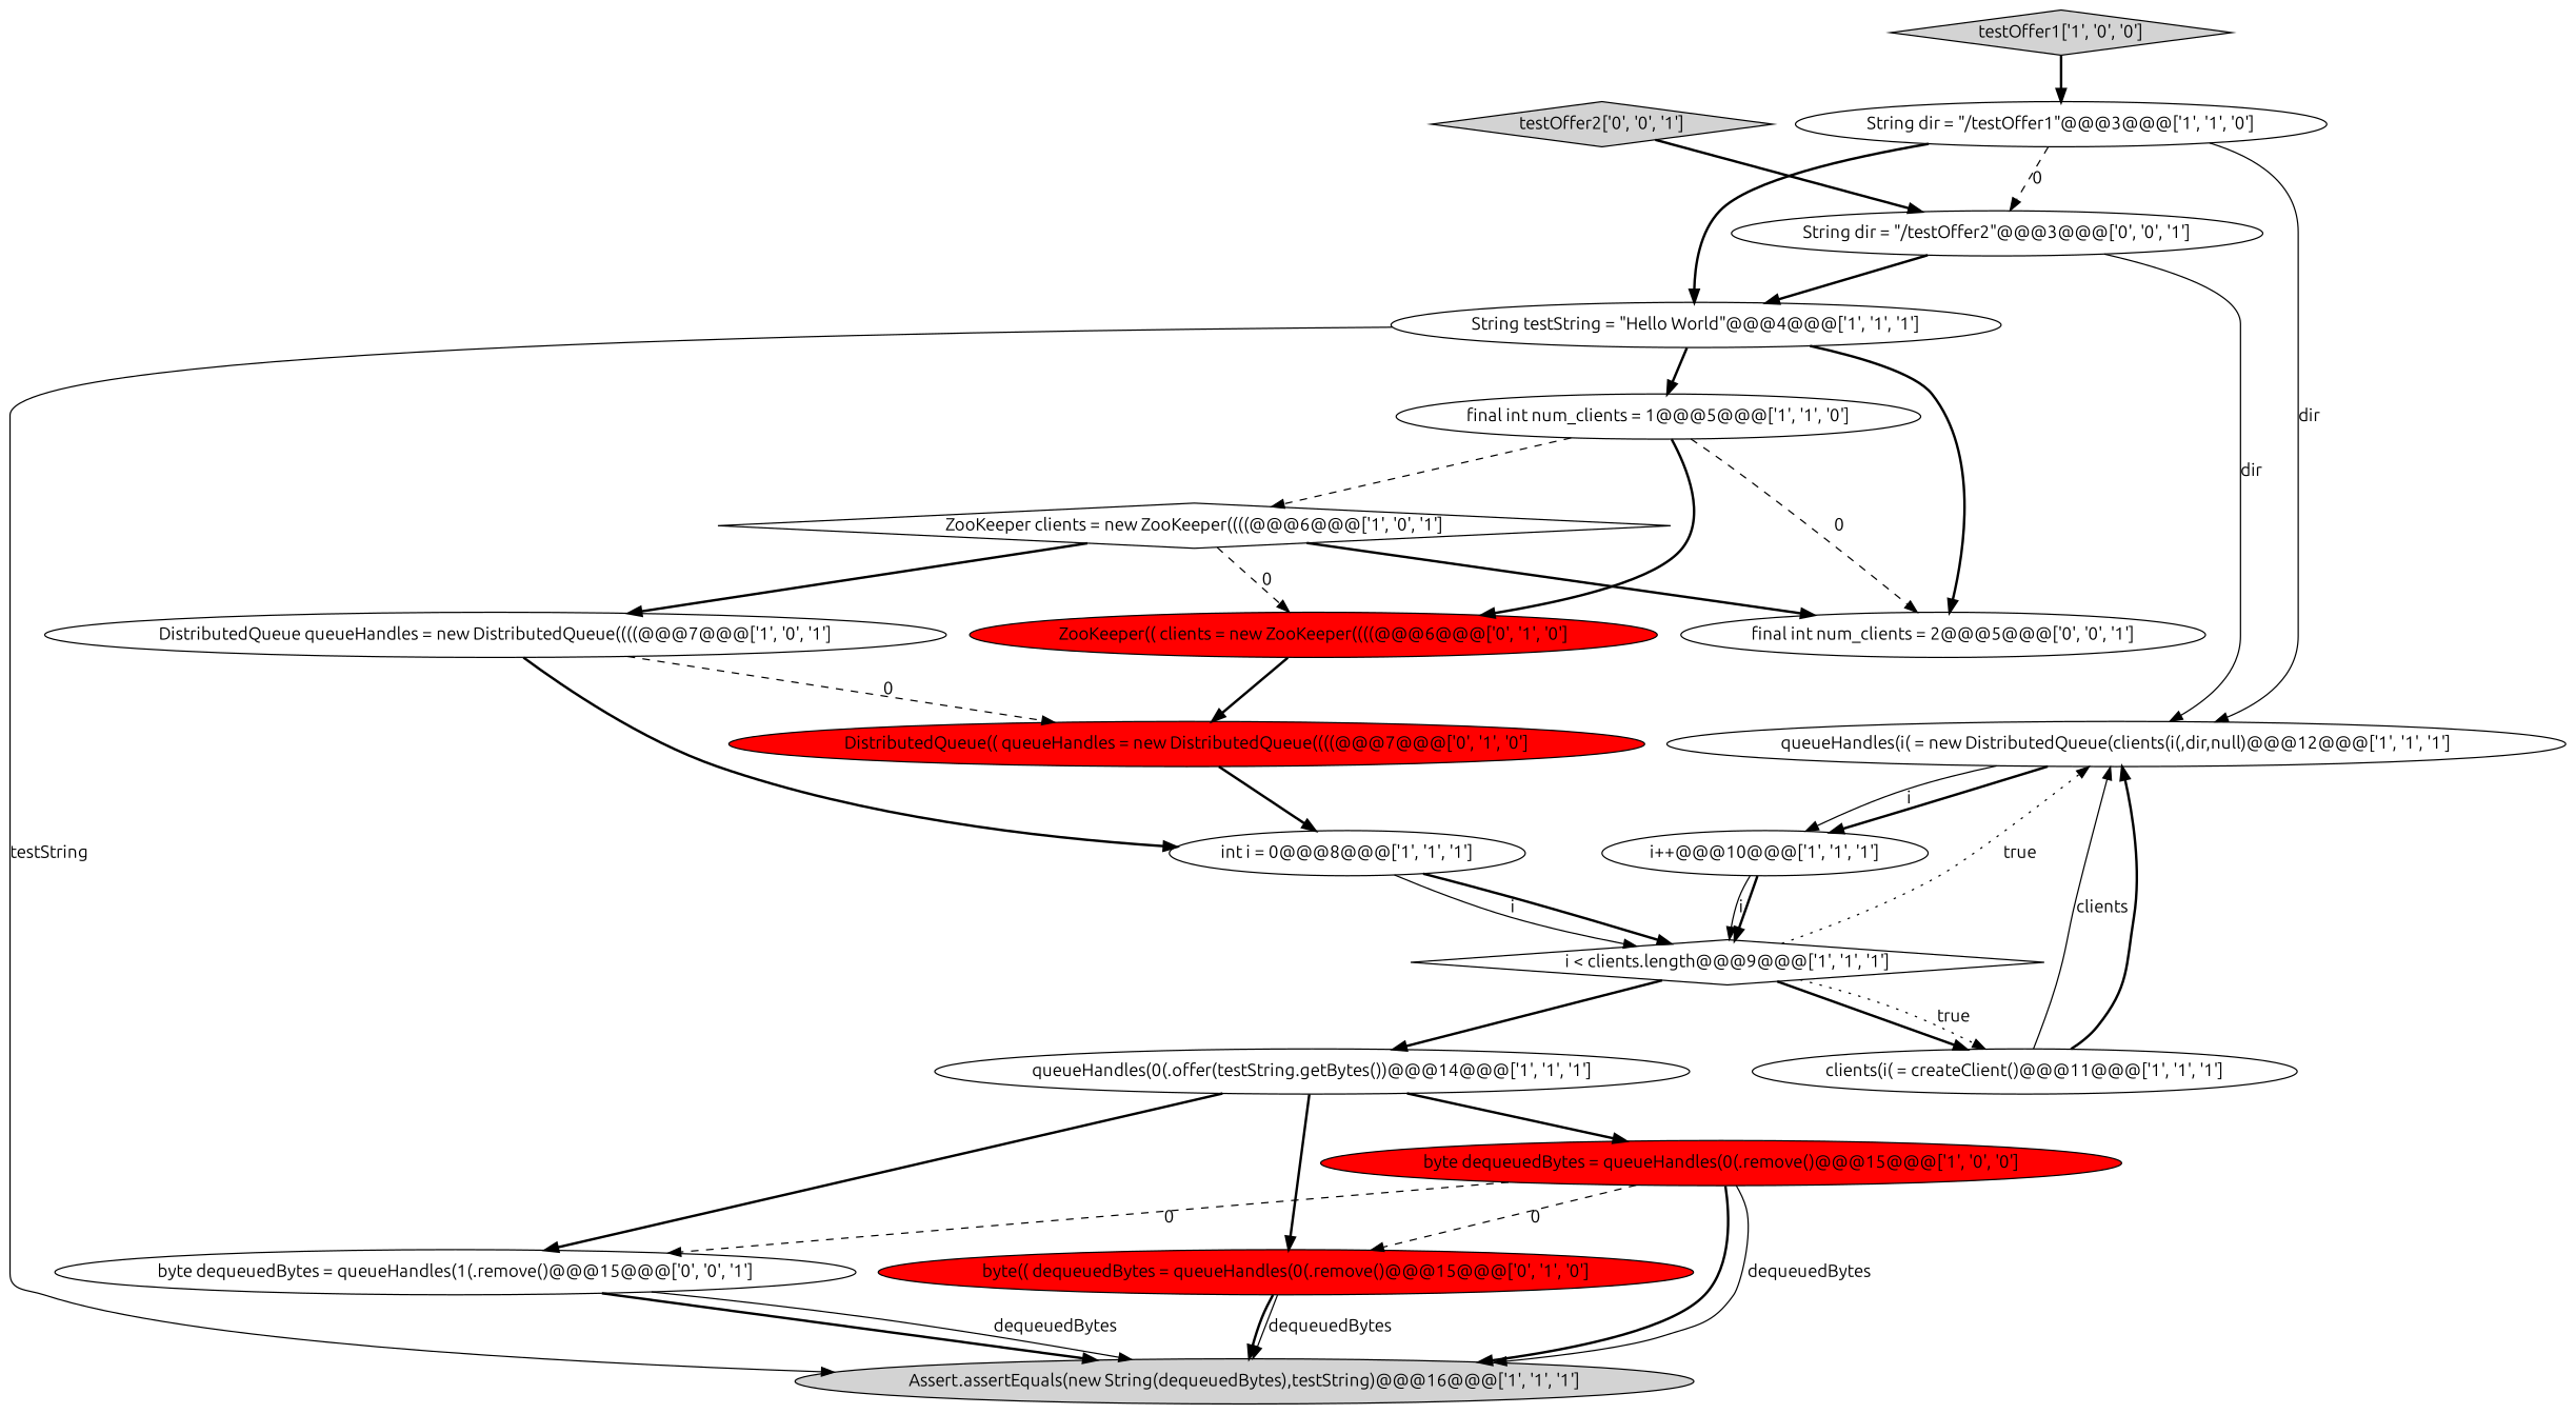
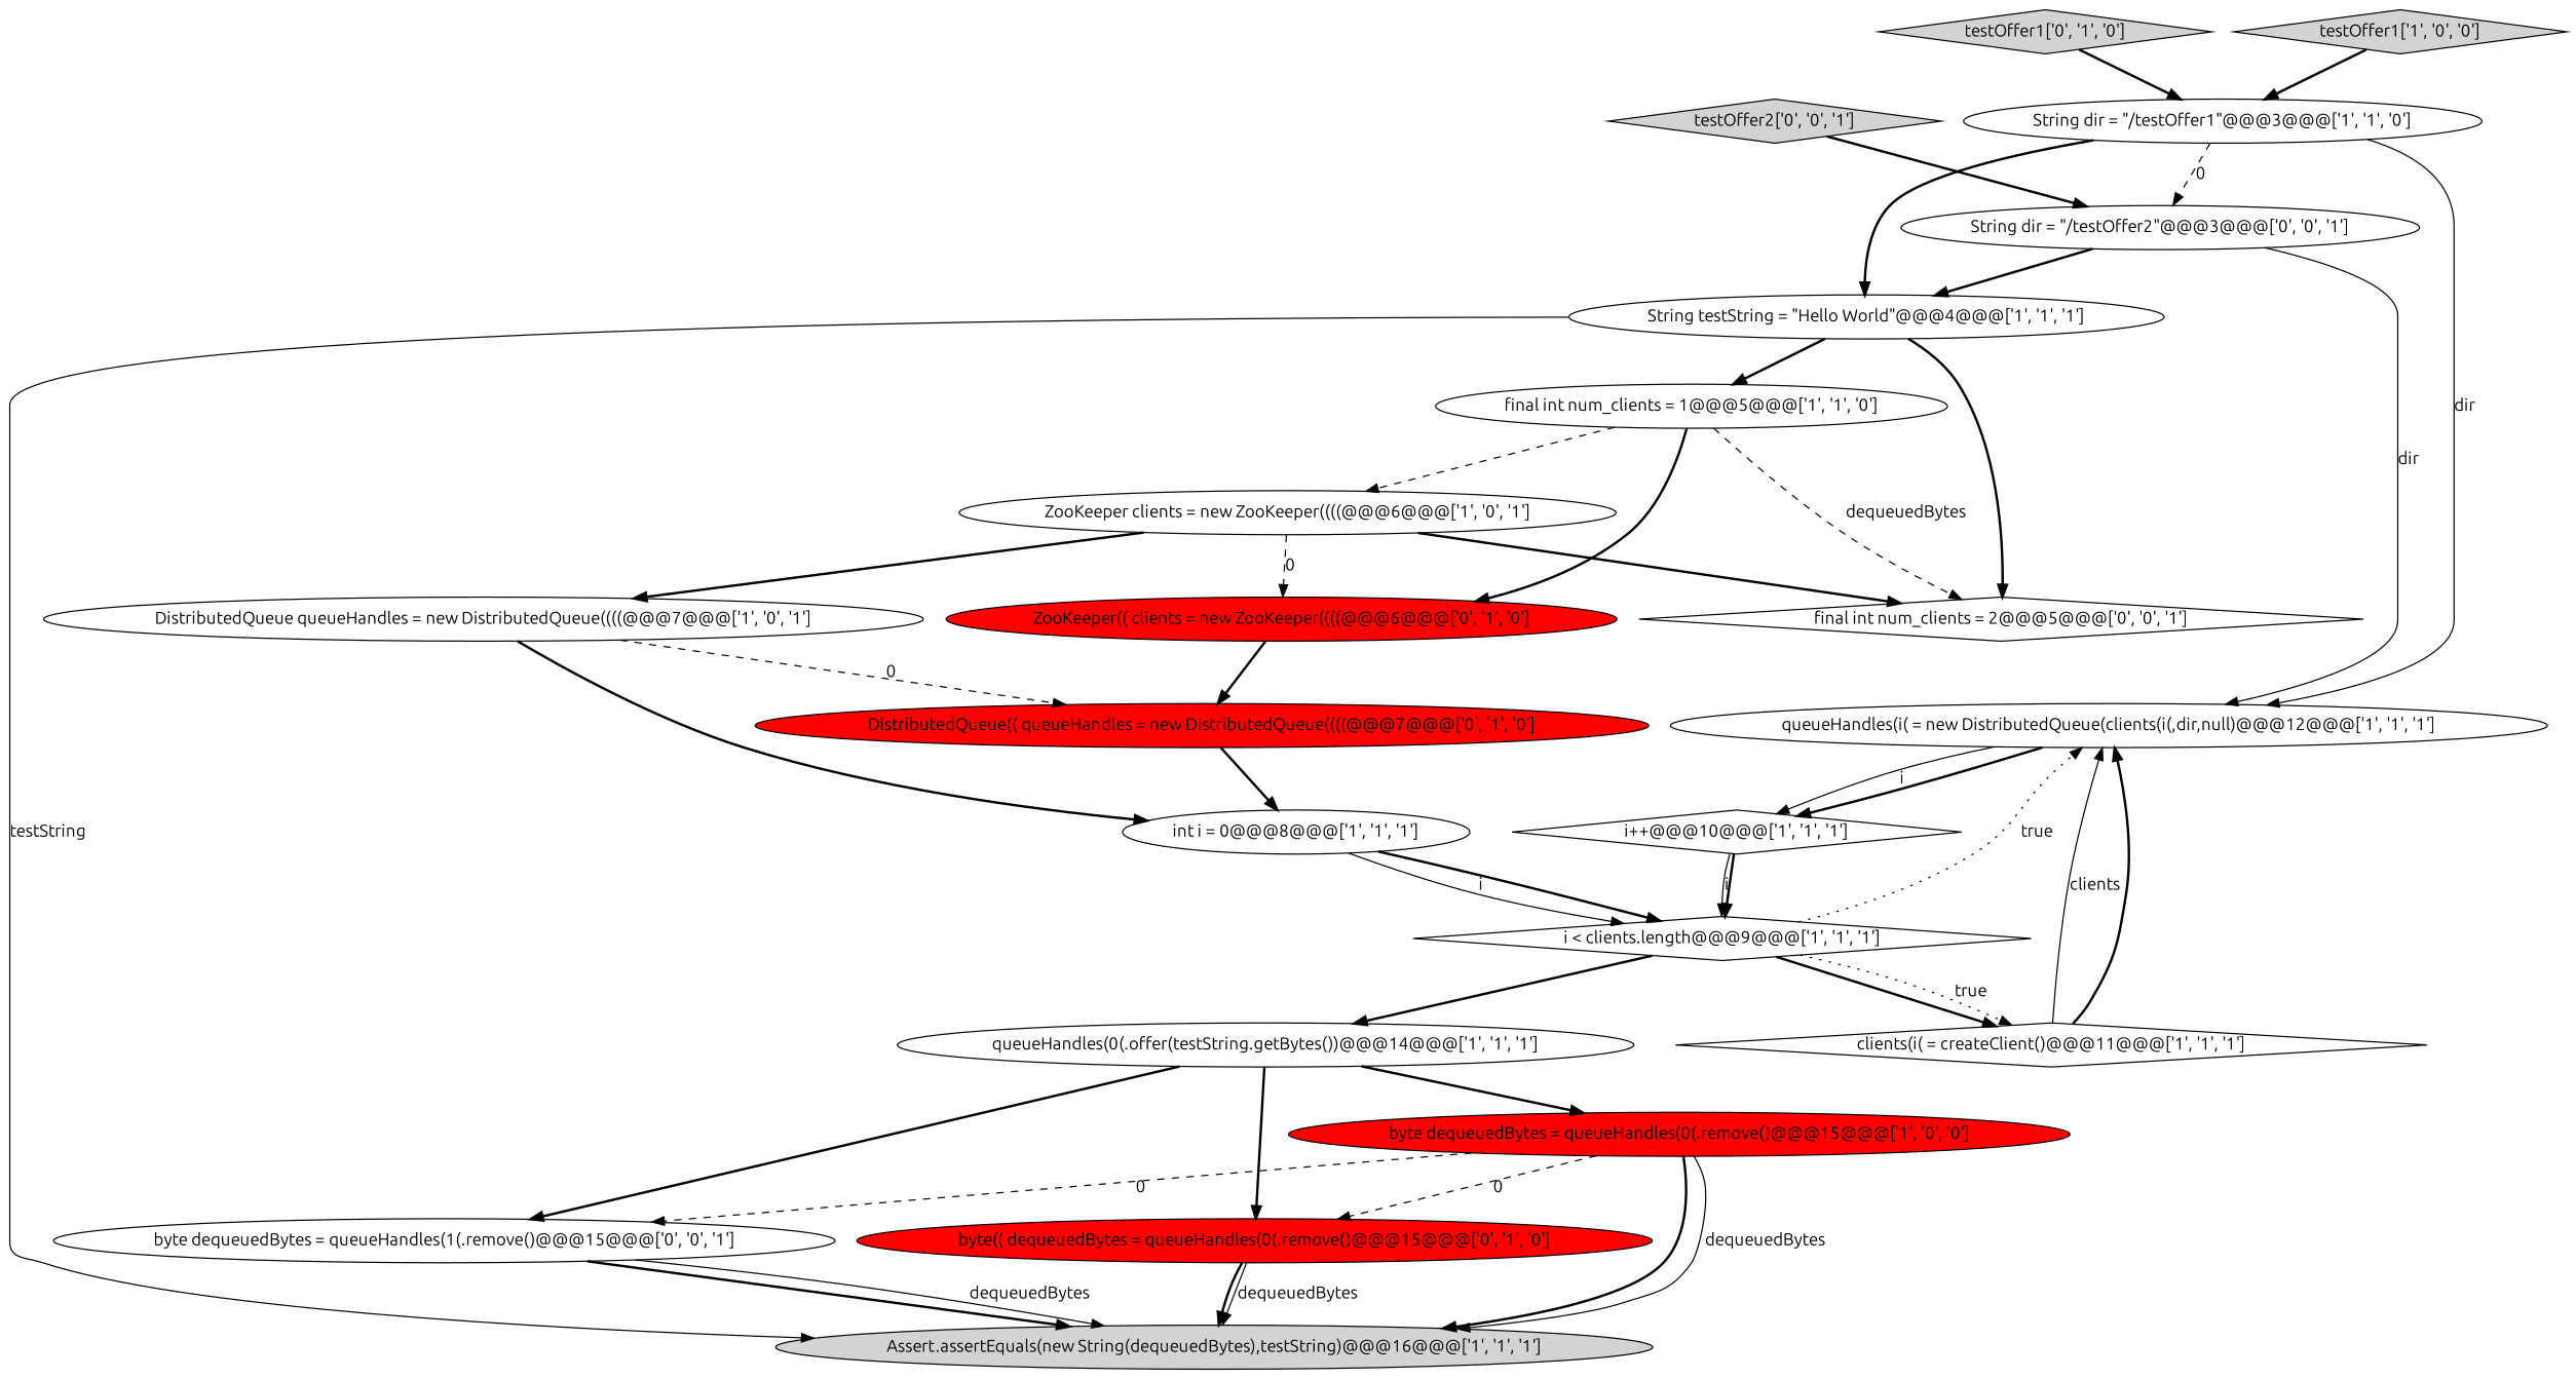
  digraph {
    fontname=Ubuntu
    node [fillcolor=white fontname=Ubuntu shape=ellipse style=filled]
    edge [fontname=Ubuntu style=bold]
+   n1 [fillcolor=lightgray label="testOffer1['0', '1', '0']" shape=diamond]
    n2 [label="String dir = \"/testOffer1\"@@@3@@@['1', '1', '0']"]
    n3 [label="queueHandles(i( = new DistributedQueue(clients(i(,dir,null)@@@12@@@['1', '1', '1']"]
    n4 [label="String dir = \"/testOffer2\"@@@3@@@['0', '0', '1']"]
    n5 [label="String testString = \"Hello World\"@@@4@@@['1', '1', '1']"]
    n6 [label="int i = 0@@@8@@@['1', '1', '1']"]
    n7 [label="i < clients.length@@@9@@@['1', '1', '1']" shape=diamond]
-   n8 [label="clients(i( = createClient()@@@11@@@['1', '1', '1']"]
+   n8 [label="clients(i( = createClient()@@@11@@@['1', '1', '1']" shape=diamond]
    n9 [label="queueHandles(0(.offer(testString.getBytes())@@@14@@@['1', '1', '1']"]
    n10 [label="byte dequeuedBytes = queueHandles(1(.remove()@@@15@@@['0', '0', '1']"]
    n11 [fillcolor=lightgray label="Assert.assertEquals(new String(dequeuedBytes),testString)@@@16@@@['1', '1', '1']"]
-   n12 [label="i++@@@10@@@['1', '1', '1']"]
+   n12 [label="i++@@@10@@@['1', '1', '1']" shape=diamond]
    n13 [fillcolor=red label="byte dequeuedBytes = queueHandles(0(.remove()@@@15@@@['1', '0', '0']"]
    n14 [fillcolor=red label="byte(( dequeuedBytes = queueHandles(0(.remove()@@@15@@@['0', '1', '0']"]
    n15 [label="final int num_clients = 1@@@5@@@['1', '1', '0']"]
-   n16 [label="ZooKeeper clients = new ZooKeeper((((@@@6@@@['1', '0', '1']" shape=diamond]
+   n16 [label="ZooKeeper clients = new ZooKeeper((((@@@6@@@['1', '0', '1']"]
    n17 [fillcolor=red label="ZooKeeper(( clients = new ZooKeeper((((@@@6@@@['0', '1', '0']"]
-   n18 [label="final int num_clients = 2@@@5@@@['0', '0', '1']"]
+   n18 [label="final int num_clients = 2@@@5@@@['0', '0', '1']" shape=diamond]
    n19 [label="DistributedQueue queueHandles = new DistributedQueue((((@@@7@@@['1', '0', '1']"]
    n20 [fillcolor=red label="DistributedQueue(( queueHandles = new DistributedQueue((((@@@7@@@['0', '1', '0']"]
    n21 [fillcolor=lightgray label="testOffer2['0', '0', '1']" shape=diamond]
    n22 [fillcolor=lightgray label="testOffer1['1', '0', '0']" shape=diamond]
+   n1 -> n2
    n2 -> n3 [label=dir style=solid]
    n2 -> n4 [label=0 style=dashed]
    n2 -> n5
    n3 -> n12 [label=i style=solid]
    n3 -> n12
    n4 -> n3 [label=dir style=solid]
    n4 -> n5
    n5 -> n11 [label=testString style=solid]
    n5 -> n15
    n5 -> n18
    n6 -> n7 [label=i style=solid]
    n6 -> n7
    n7 -> n3 [label=true style=dotted]
    n7 -> n8
    n7 -> n8 [label=true style=dotted]
    n7 -> n9
    n8 -> n3
    n8 -> n3 [label=clients style=solid]
    n9 -> n10
    n9 -> n13
    n9 -> n14
    n10 -> n11
    n10 -> n11 [label=dequeuedBytes style=solid]
    n12 -> n7
    n12 -> n7 [label=i style=solid]
    n13 -> n10 [label=0 style=dashed]
    n13 -> n11
    n13 -> n11 [label=dequeuedBytes style=solid]
    n13 -> n14 [label=0 style=dashed]
    n14 -> n11
    n14 -> n11 [label=dequeuedBytes style=solid]
    n15 -> n16 [style=dashed]
    n15 -> n17
-   n15 -> n18 [label=0 style=dashed]
+   n15 -> n18 [label=dequeuedBytes style=dashed]
    n16 -> n17 [label=0 style=dashed]
    n16 -> n18
    n16 -> n19
    n17 -> n20
    n19 -> n6
    n19 -> n20 [label=0 style=dashed]
    n20 -> n6
    n21 -> n4
    n22 -> n2
  }
